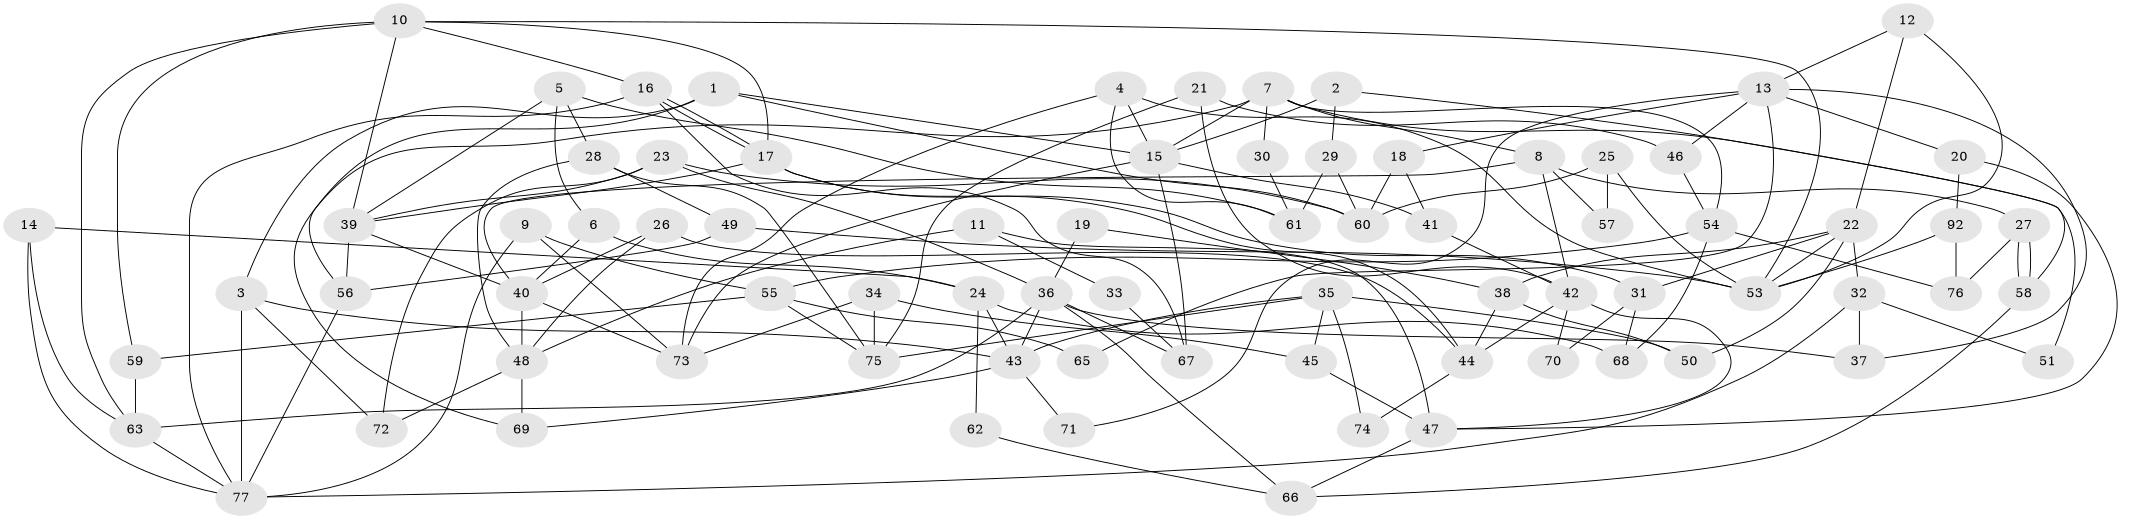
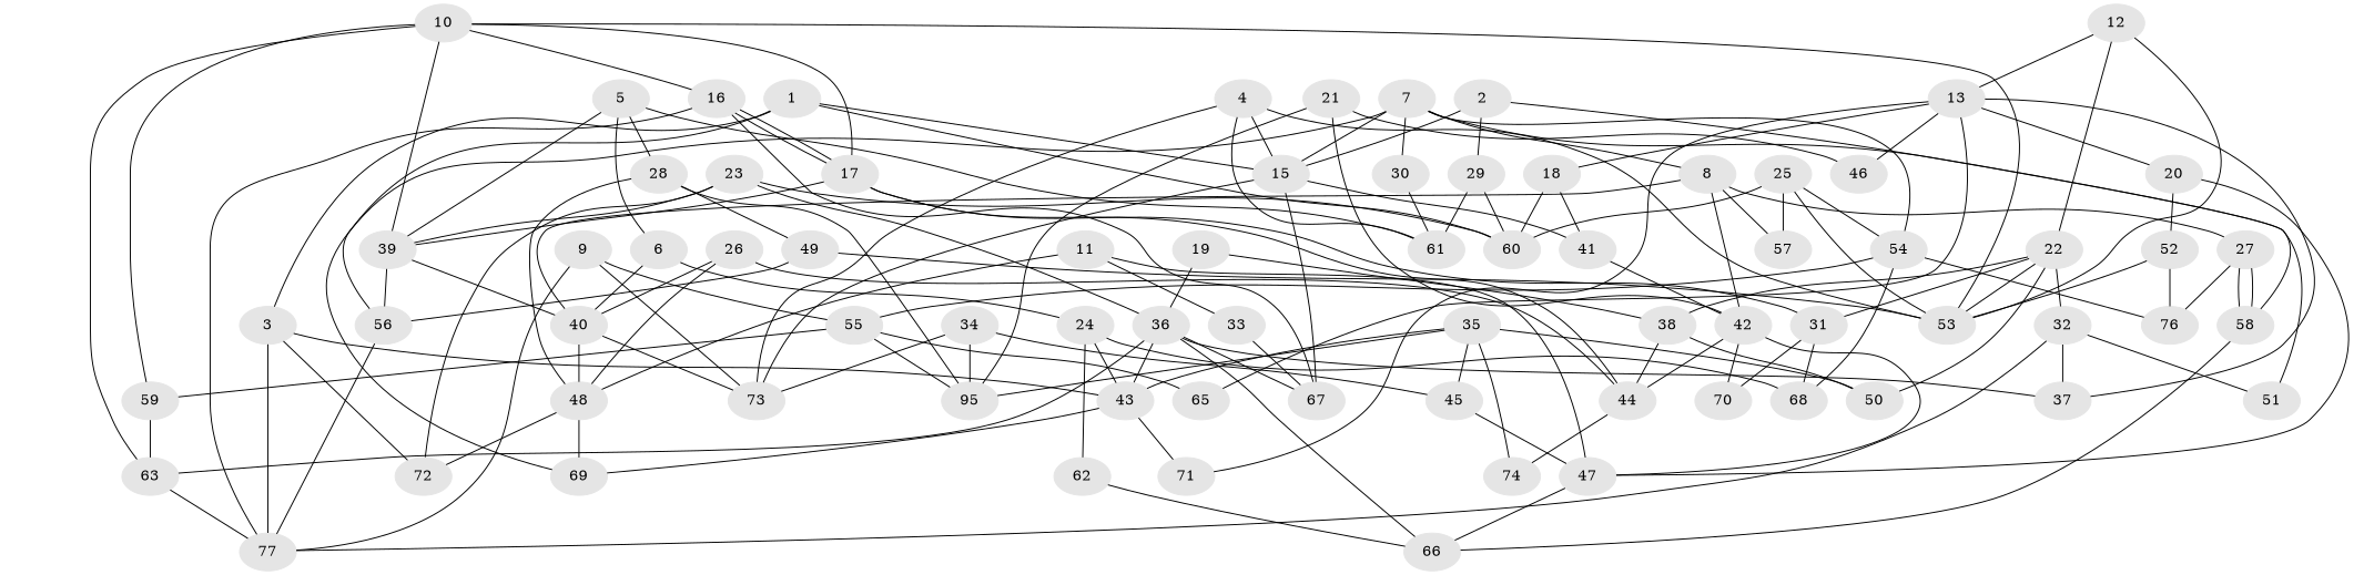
  graph {
    node [color=gray90 style=filled]
    1
    3
    15
    56
    60
    77
    43
    72
    73
    41
    67
    2
    29
    58
    61
    66
    69
    71
    4
    53
    5
    6
    28
    39
    24
    40
    48
-   75
+   75 [label=95]
    49
    62
    68
    7
    8
    30
    51
    54
    27
    42
    57
    55
    76
    47
    44
    70
    9
    59
    65
    10
    16
    17
    63
    31
    11
    33
    12
    13
    22
    18
    20
    37
    46
    38
    32
    50
-   52 [label=92]
-   14
+   52
    74
    19
    36
    21
    23
    25
    26
    34
    45
    35
    1 -- 3
    1 -- 15
    1 -- 56
    1 -- 60
    3 -- 77
    3 -- 43
    3 -- 72
    15 -- 73
    15 -- 41
    15 -- 67
    56 -- 77
    43 -- 69
    43 -- 71
    41 -- 42
    2 -- 15
    2 -- 29
    2 -- 58
    29 -- 60
    29 -- 61
    58 -- 66
    4 -- 15
    4 -- 73
    4 -- 61
    4 -- 53
    5 -- 61
    5 -- 6
    5 -- 28
    5 -- 39
    6 -- 24
    6 -- 40
    28 -- 48
    28 -- 75
    28 -- 49
    39 -- 56
    39 -- 40
    24 -- 43
    24 -- 62
    24 -- 68
    40 -- 73
    40 -- 48
    48 -- 72
    48 -- 69
    49 -- 56
    49 -- 53
    62 -- 66
    7 -- 15
    7 -- 69
    7 -- 8
    7 -- 30
    7 -- 51
    7 -- 54
    8 -- 40
    8 -- 27
    8 -- 42
    8 -- 57
    30 -- 61
    54 -- 68
    54 -- 55
    54 -- 76
    27 -- 58
    27 -- 58
    27 -- 76
    42 -- 47
    42 -- 44
    42 -- 70
    55 -- 75
    55 -- 59
    55 -- 65
    47 -- 66
    44 -- 74
    9 -- 77
    9 -- 73
    9 -- 55
    59 -- 63
    10 -- 53
    10 -- 39
    10 -- 59
    10 -- 16
    10 -- 17
    10 -- 63
    16 -- 77
    16 -- 67
    16 -- 17
    16 -- 17
    17 -- 39
    17 -- 44
    17 -- 31
    63 -- 77
    31 -- 68
    31 -- 70
    11 -- 48
    11 -- 47
    11 -- 33
    33 -- 67
    12 -- 53
    12 -- 13
    12 -- 22
    13 -- 71
    13 -- 65
    13 -- 18
    13 -- 20
    13 -- 37
    13 -- 46
    22 -- 53
    22 -- 31
    22 -- 38
    22 -- 32
    22 -- 50
    18 -- 60
    18 -- 41
    20 -- 47
    20 -- 52
-   46 -- 54
+   25 -- 54
    38 -- 44
    38 -- 50
    32 -- 77
    32 -- 51
    32 -- 37
    52 -- 53
    52 -- 76
-   14 -- 77
-   14 -- 24
-   14 -- 63
    19 -- 38
    19 -- 36
    36 -- 43
    36 -- 67
    36 -- 66
    36 -- 63
    36 -- 37
    21 -- 75
    21 -- 42
    21 -- 46
    23 -- 60
    23 -- 72
    23 -- 39
    23 -- 36
    25 -- 60
    25 -- 53
    25 -- 57
    26 -- 40
    26 -- 48
    26 -- 44
    34 -- 73
    34 -- 75
    34 -- 45
    45 -- 47
    35 -- 43
    35 -- 75
    35 -- 50
    35 -- 74
    35 -- 45
  }
